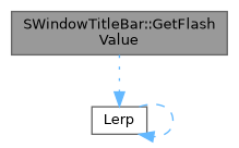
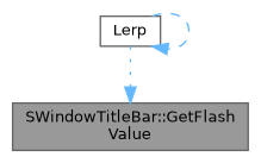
  digraph {
    rankdir=TB
    node [fontname=Helvetica fontsize=10 shape=box style=filled]
    edge [color=steelblue1 fontname=Helvetica fontsize=10 labelfontname=Helvetica labelfontsize=10]
    n1 [color=gray40 fillcolor=grey60 fontcolor=black height=0.2 label="SWindowTitleBar::GetFlash\lValue" width=0.4]
    n2 [color=grey40 fillcolor=white height=0.2 label=Lerp width=0.4]
-   n1 -> n2 [style=dotted]
+   n2 -> n1 [style=dotted]
    n2 -> n2 [style=dashed]
  }
